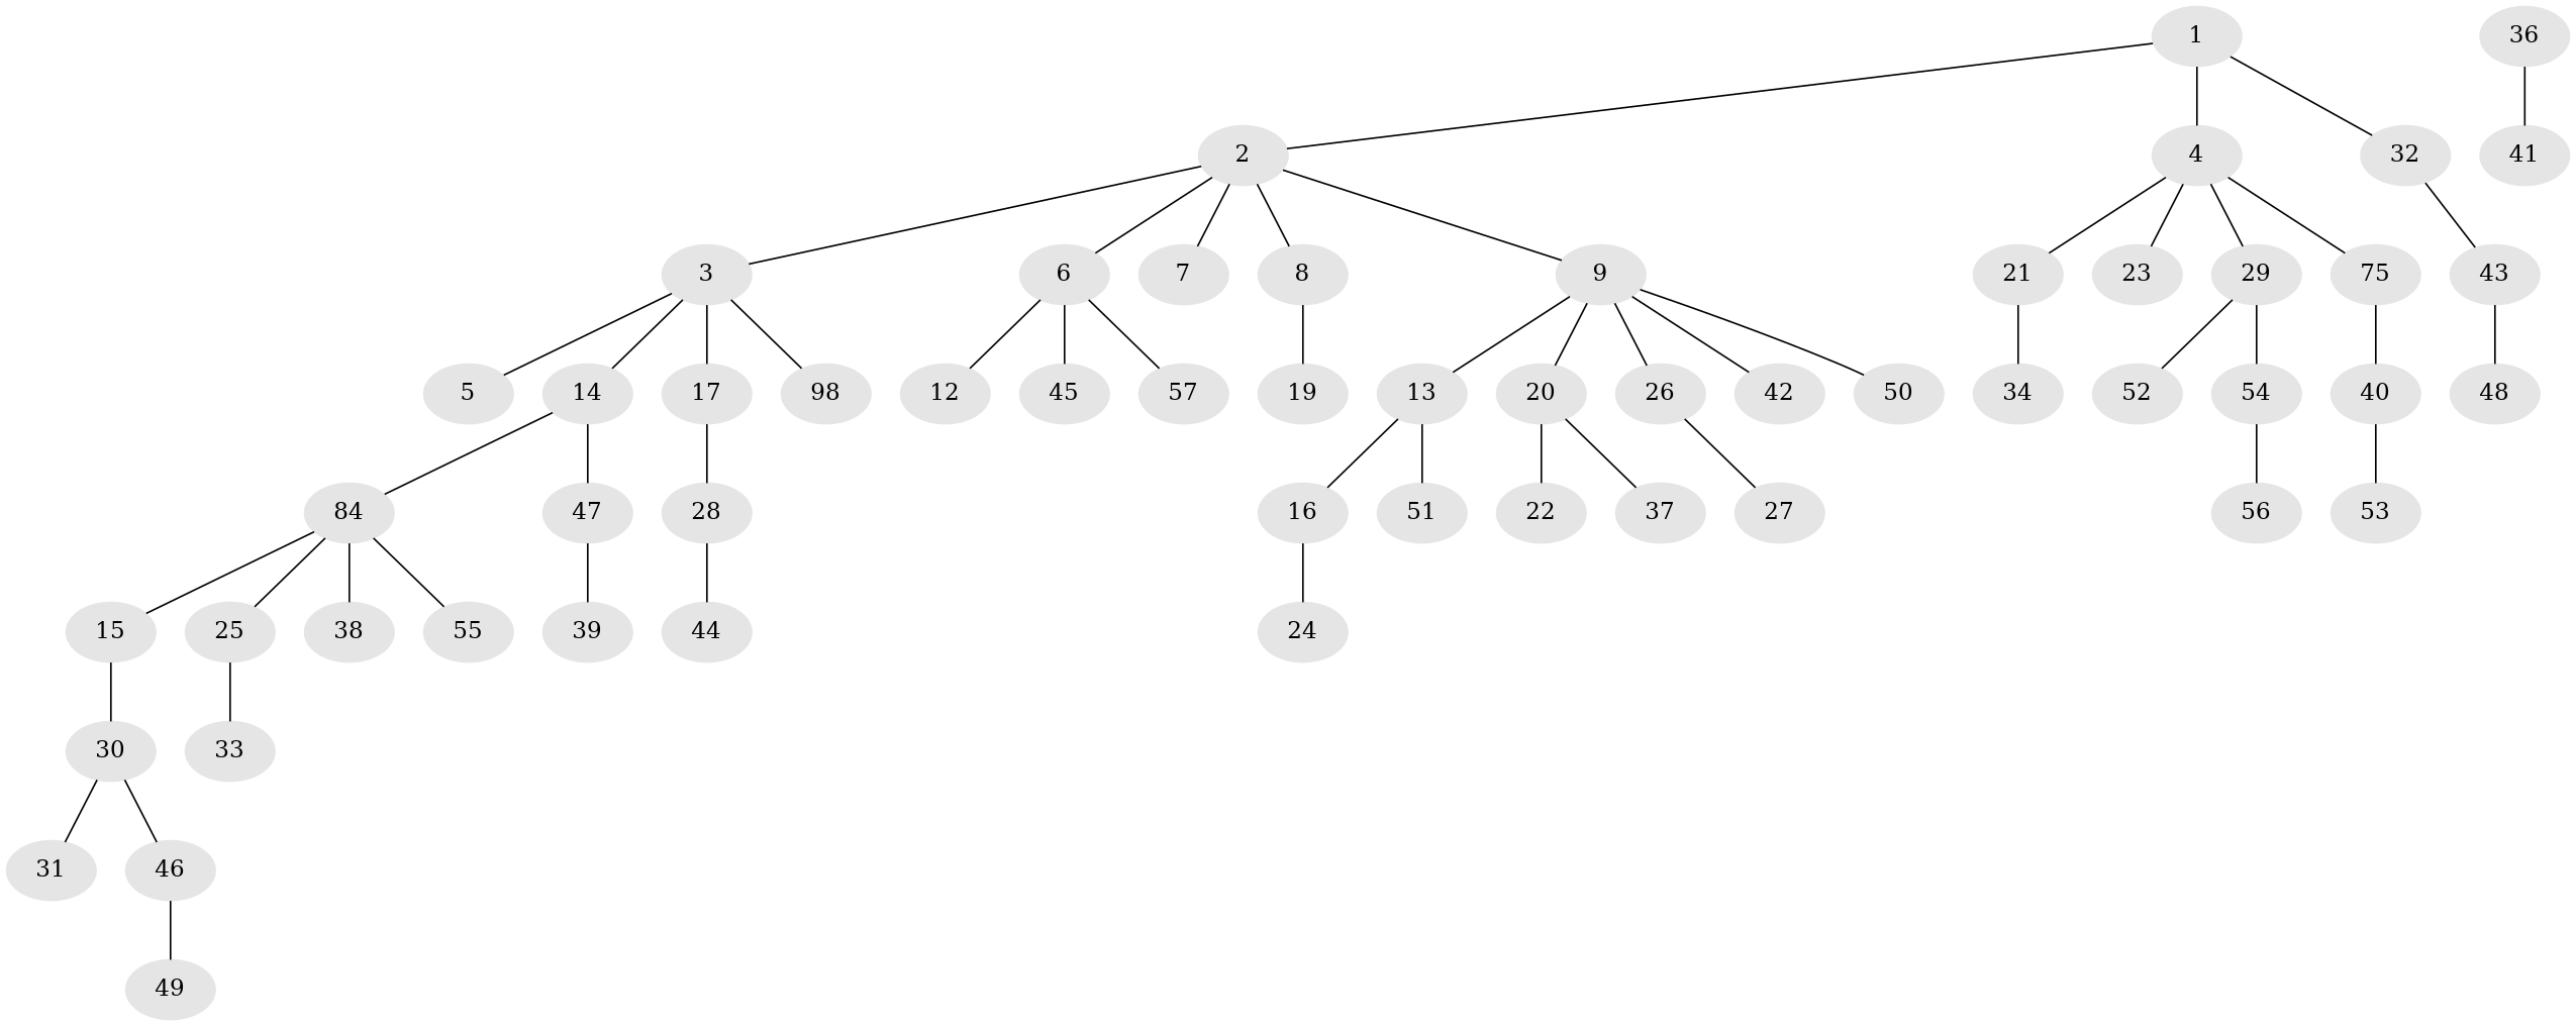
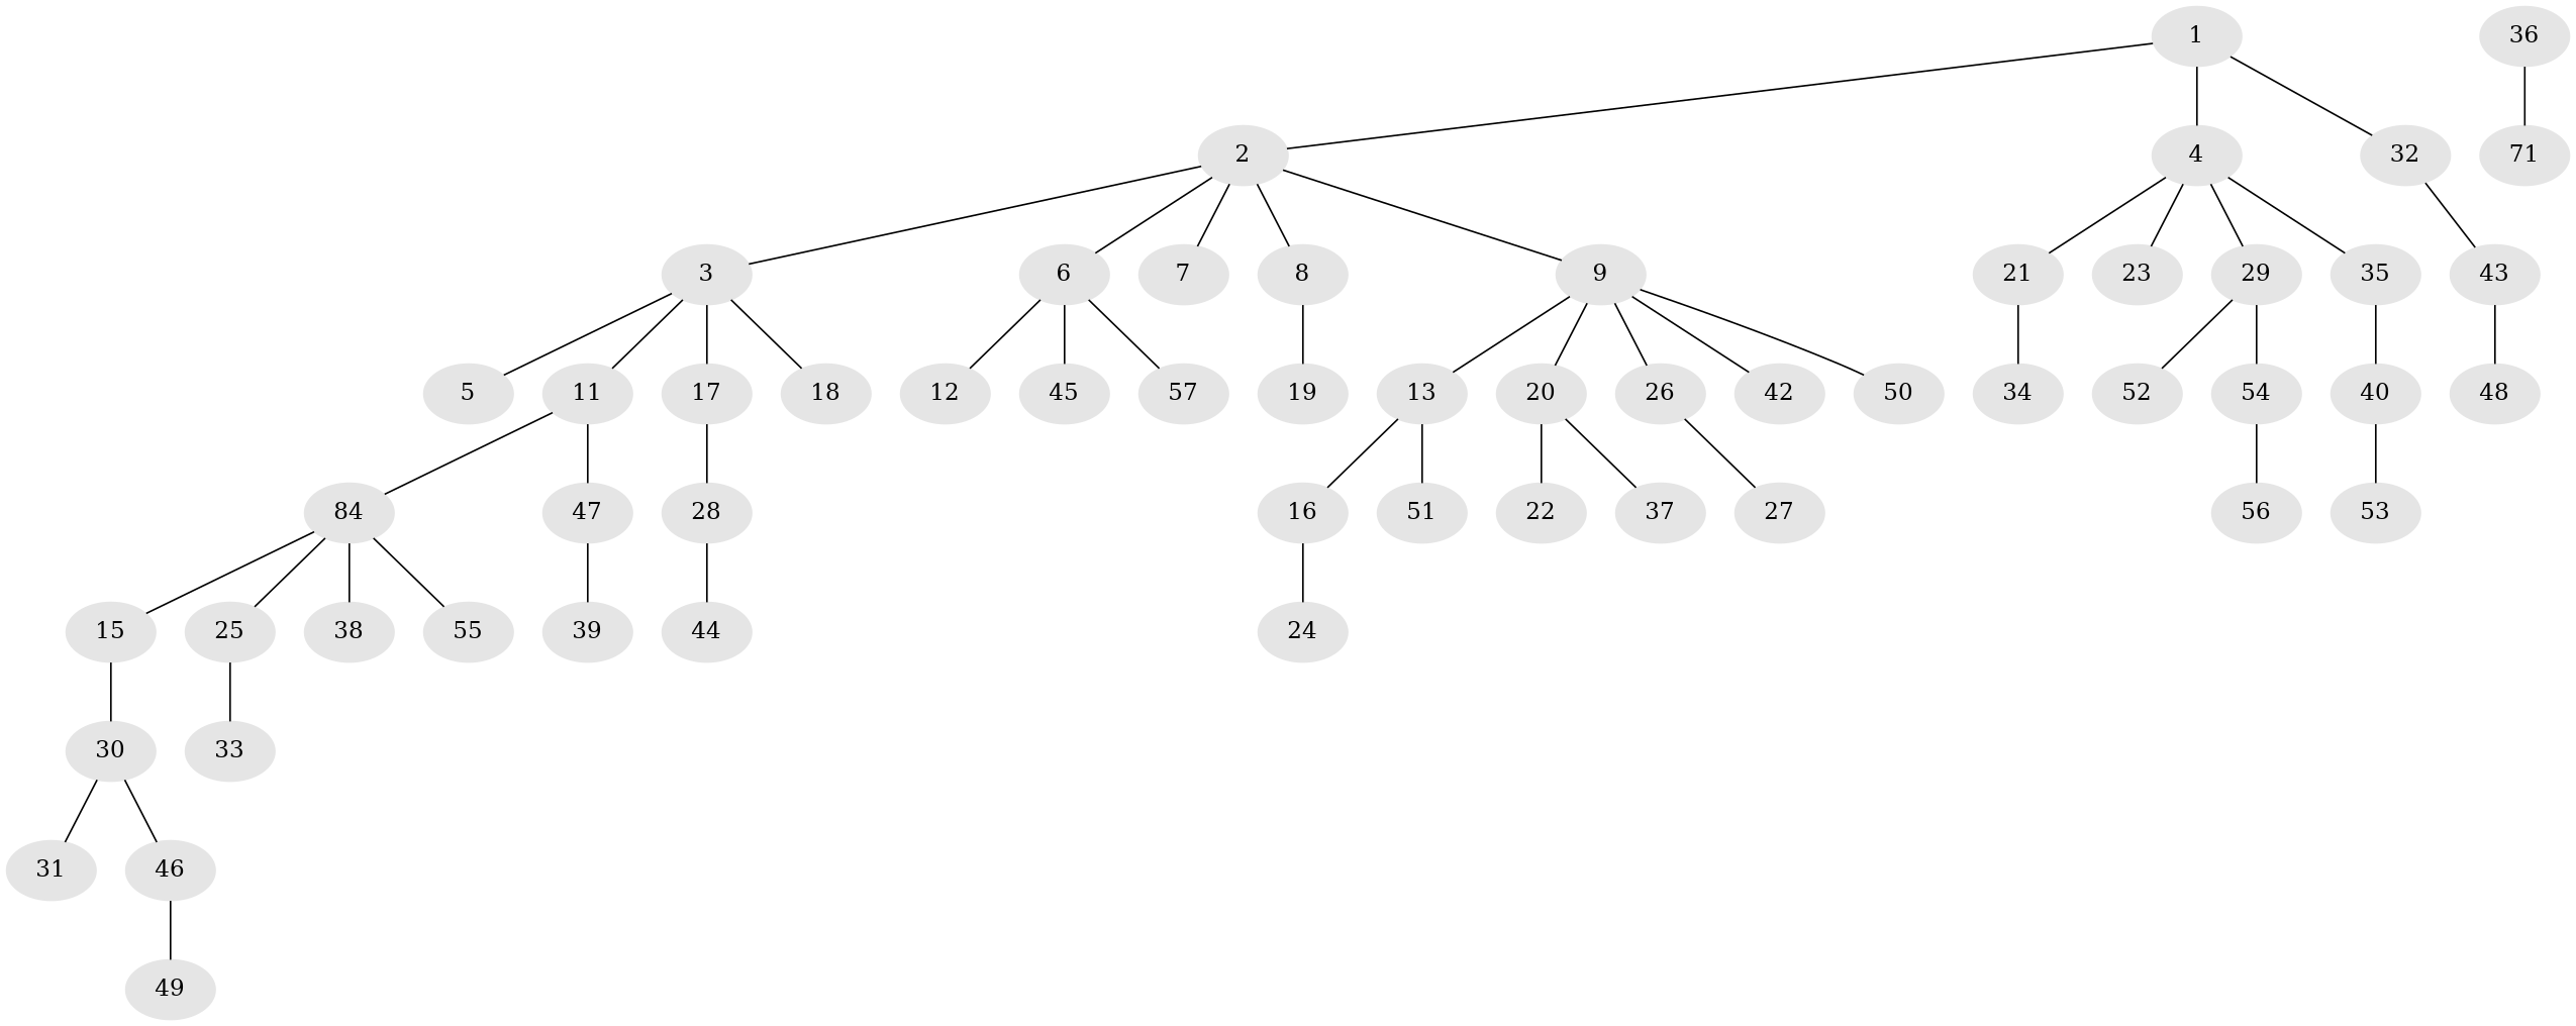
  graph {
    node [color=gray90 style=filled]
    1
    2
    4
    32
    3
    6
    7
    8
    9
    21
    23
    29
-   35 [label=75]
+   35
    43
    5
-   11 [label=14]
+   11
    17
-   18 [label=98]
+   18
    12
    45
    57
    19
    13
    20
    26
    42
    50
    n28 [label=84]
    47
    28
    34
    52
    54
    40
    16
    51
    22
    37
    27
    36
-   41
+   41 [label=71]
    15
    25
    38
    55
    39
    24
    30
    33
    31
    46
    44
    56
    49
    48
    53
    1 -- 2
    1 -- 4
    1 -- 32
    2 -- 3
    2 -- 6
    2 -- 7
    2 -- 8
    2 -- 9
    4 -- 21
    4 -- 23
    4 -- 29
    4 -- 35
    32 -- 43
    3 -- 5
    3 -- 11
    3 -- 17
    3 -- 18
    6 -- 12
    6 -- 45
    6 -- 57
    8 -- 19
    9 -- 13
    9 -- 20
    9 -- 26
    9 -- 42
    9 -- 50
    21 -- 34
    29 -- 52
    29 -- 54
    35 -- 40
    43 -- 48
    11 -- n28
    11 -- 47
    17 -- 28
    13 -- 16
    13 -- 51
    20 -- 22
    20 -- 37
    26 -- 27
    n28 -- 15
    n28 -- 25
    n28 -- 38
    n28 -- 55
    47 -- 39
    28 -- 44
    54 -- 56
    40 -- 53
    16 -- 24
    36 -- 41
    15 -- 30
    25 -- 33
    30 -- 31
    30 -- 46
    46 -- 49
  }
